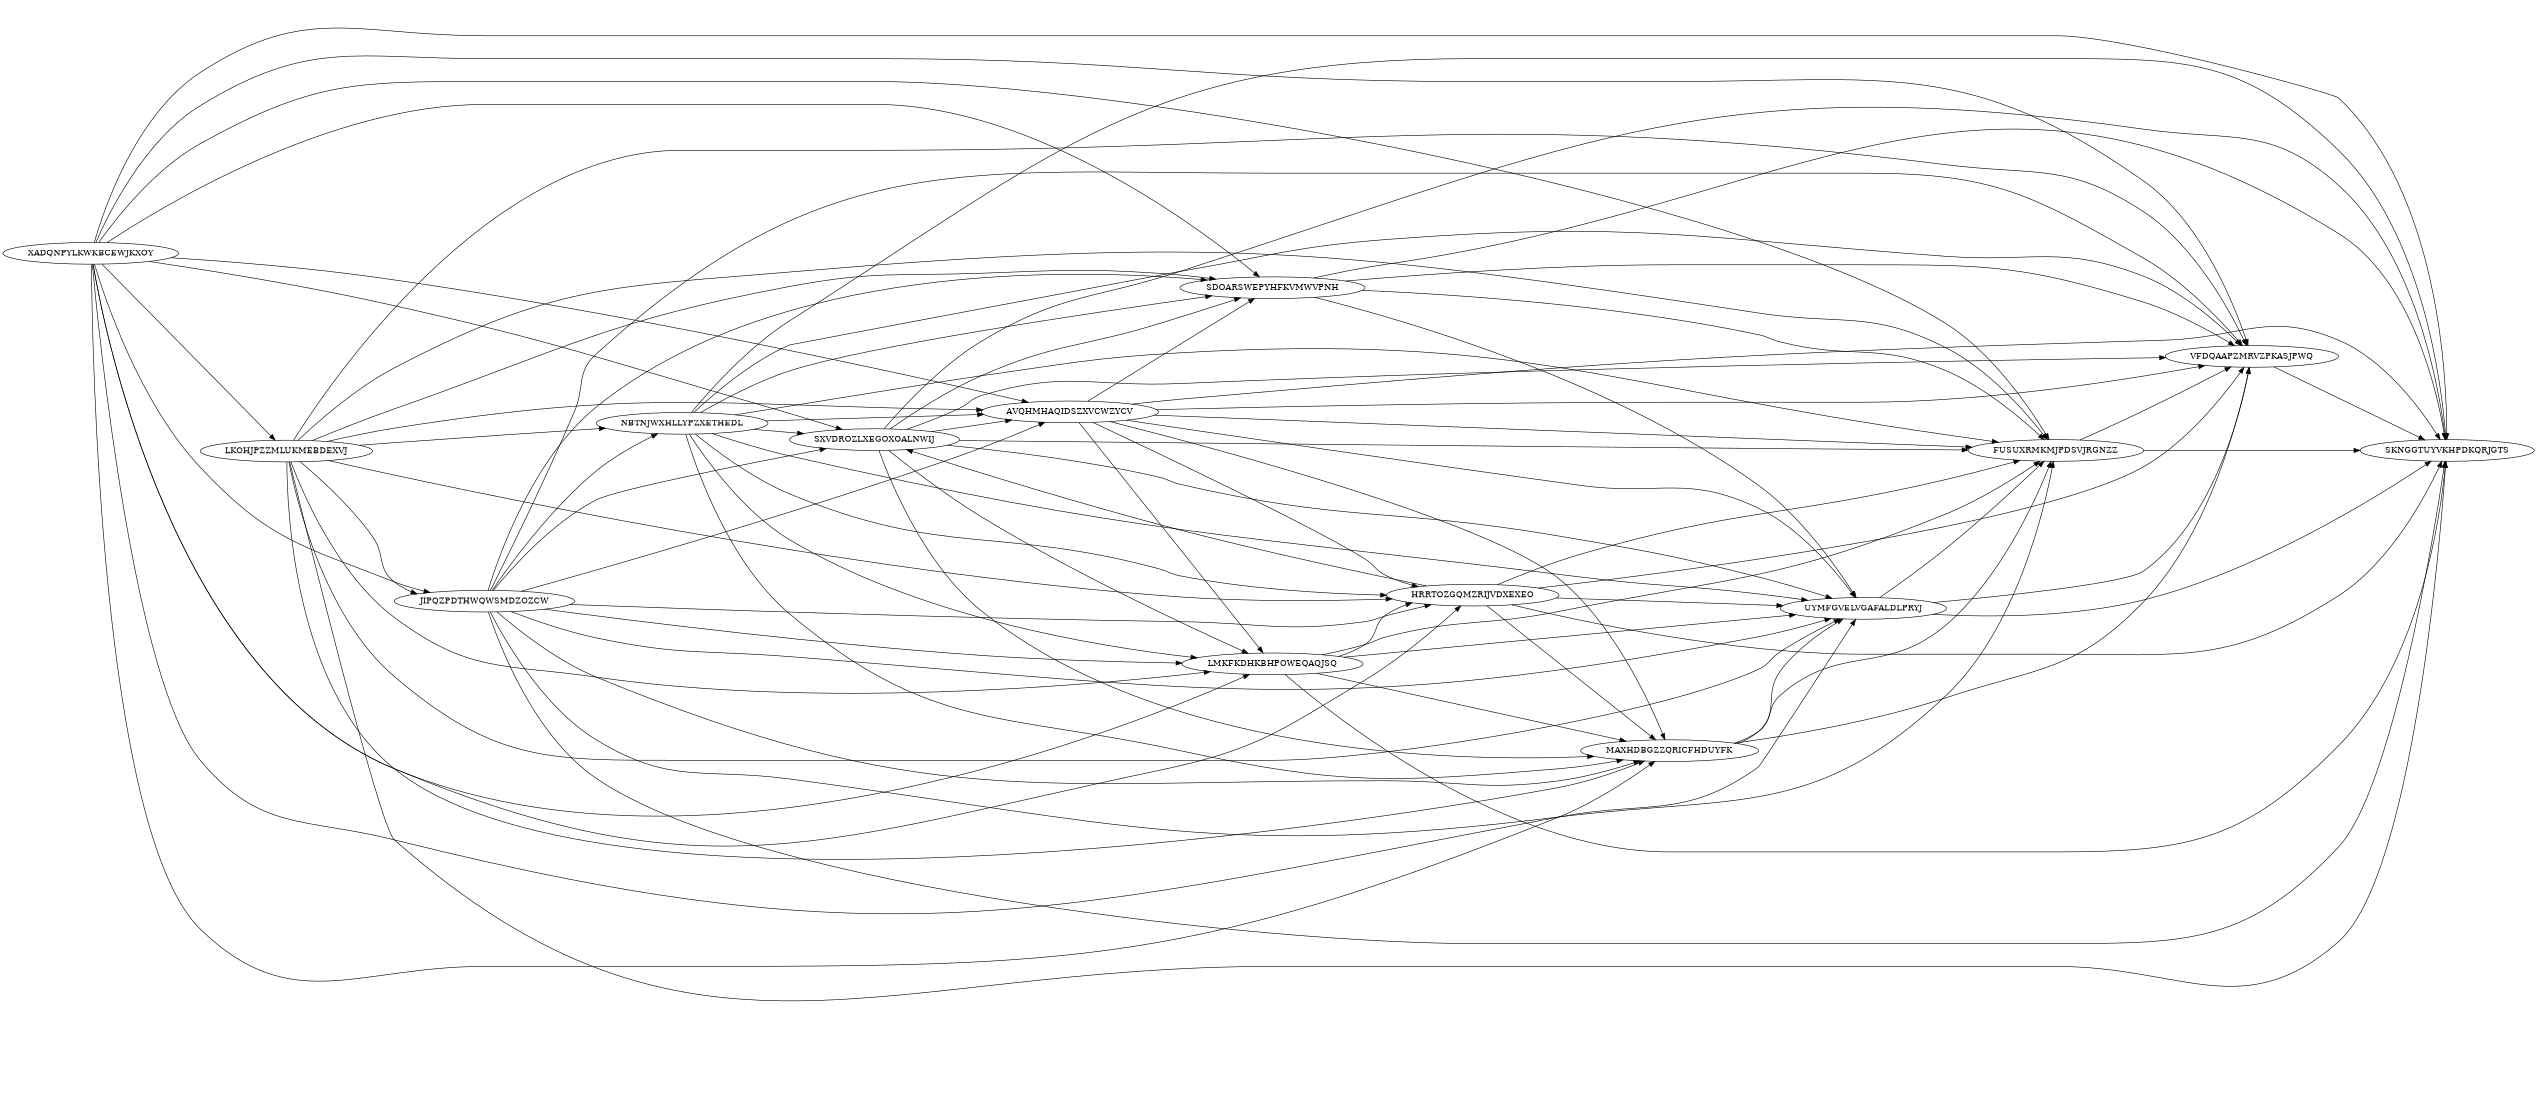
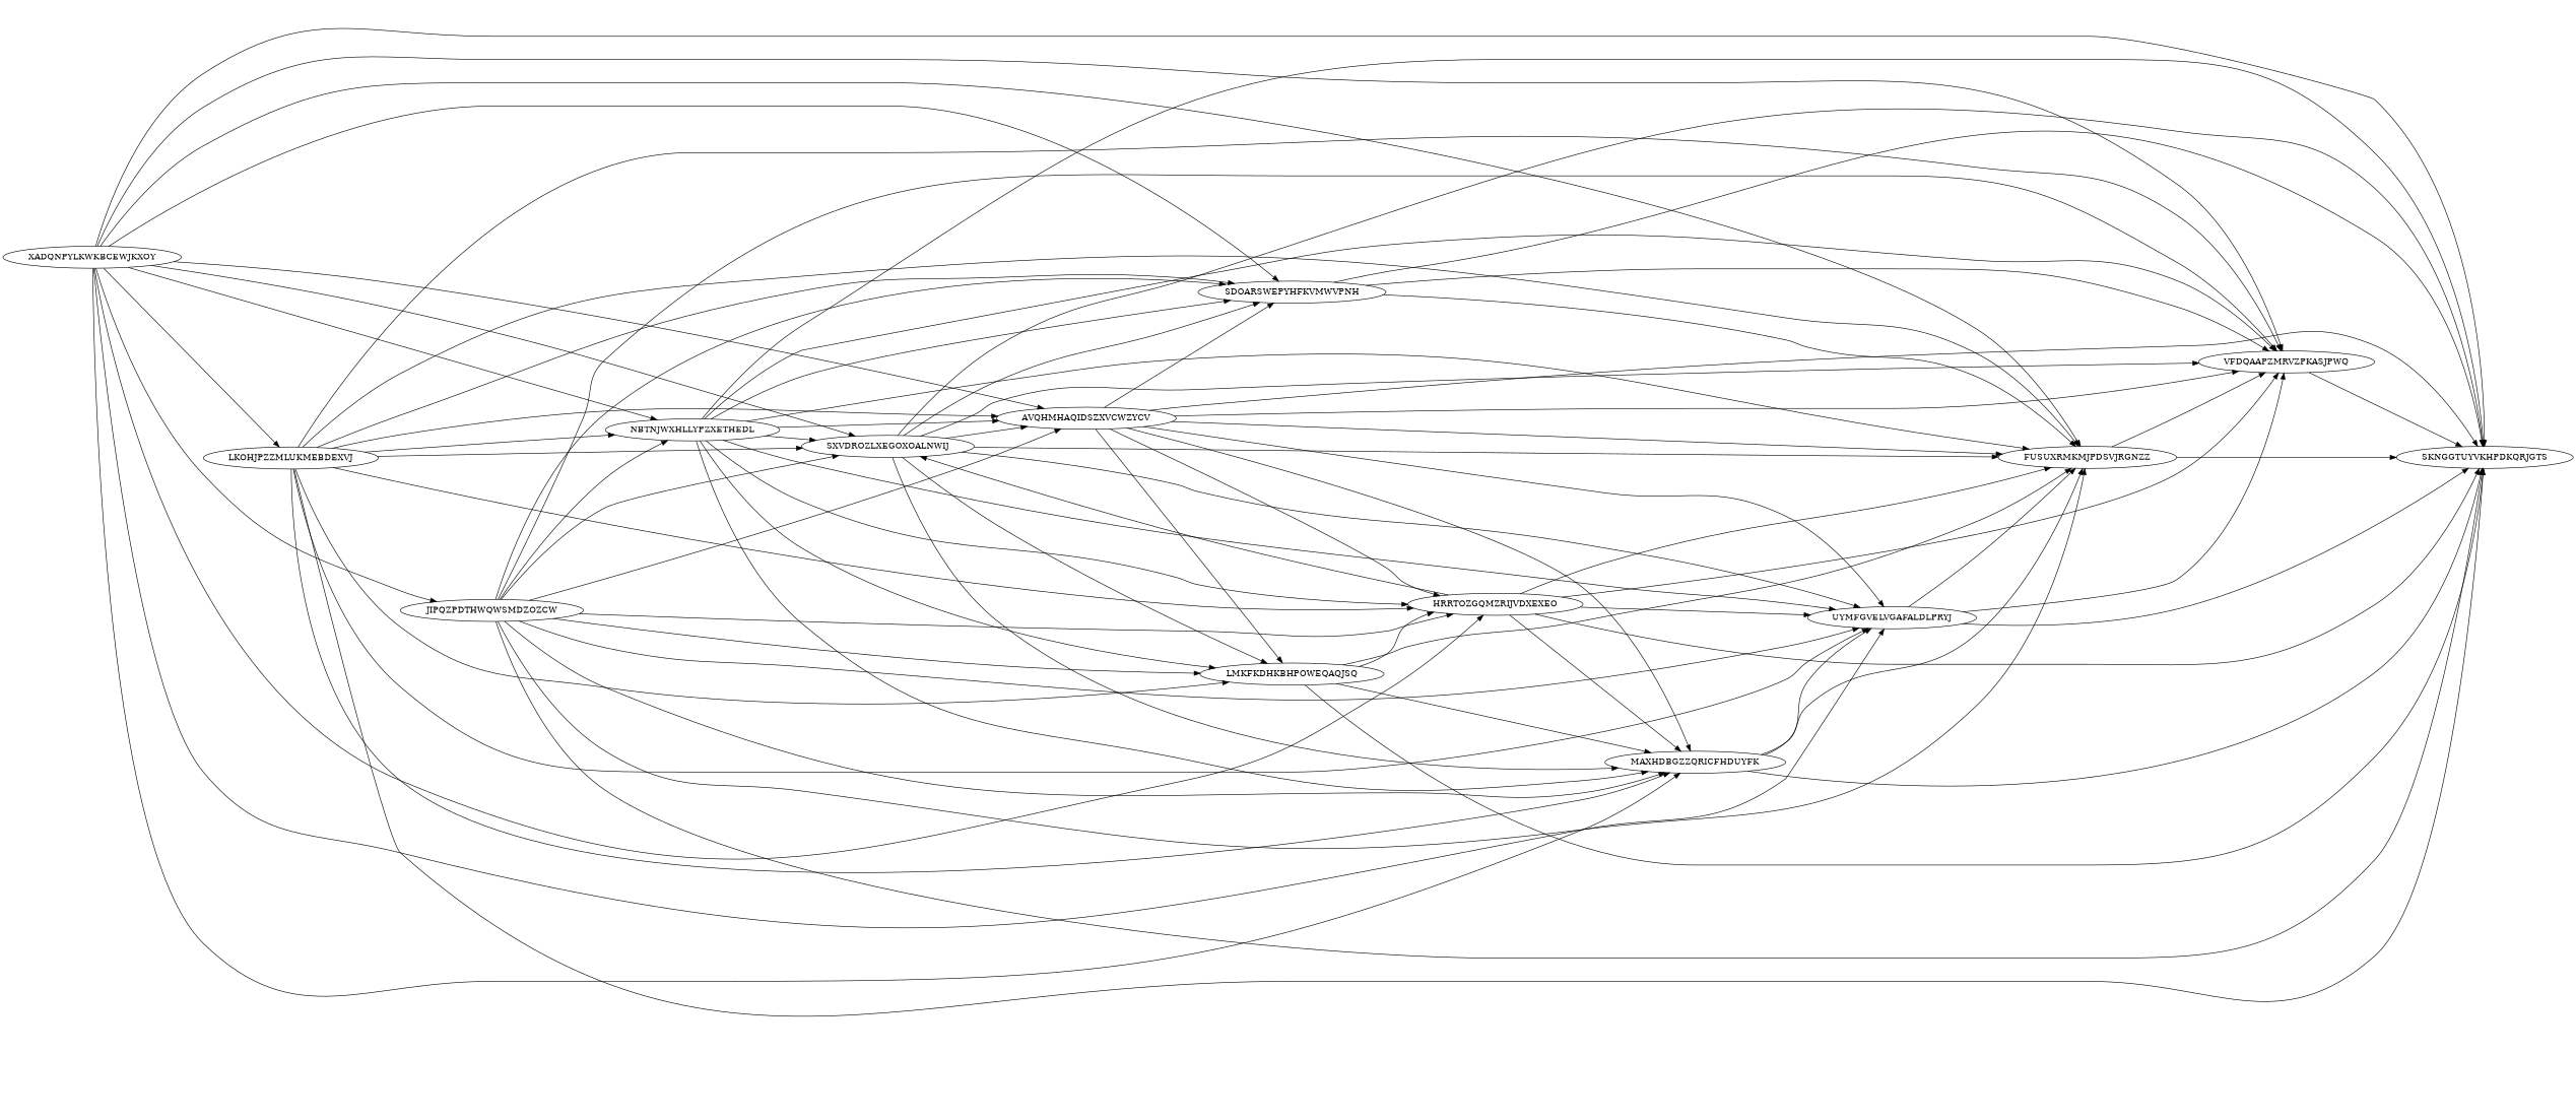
  digraph {
    rankdir=LR
    node [Weight=15]
    edge [Weight=19]
    XADQNPYLKWKBCEWJKXOY [Weight=19]
    LKOHJPZZMLUKMEBDEXVJ [Weight=14]
    JIPQZPDTHWQWSMDZOZCW [Weight=11]
    NBTNJWXHLLYPZXETHEDL [Weight=17]
    SXVDROZLXEGOXOALNWIJ
    AVQHMHAQIDSZXVCWZYCV [Weight=12]
    HRRTOZGQMZRIJVDXEXEO [Weight=20]
    SDOARSWEPYHFKVMWVPNH [Weight=18]
    MAXHDBGZZQRICFHDUYFK
    UYMFGVELVGAFALDLPRYJ [Weight=11]
    FUSUXRMKMJPDSVJRGNZZ [Weight=10]
    VFDQAAPZMRVZPKASJPWQ [Weight=17]
    SKNGGTUYVKHPDKQRJGTS [Weight=20]
    LMKFKDHKBHPOWEQAQJSQ
    XADQNPYLKWKBCEWJKXOY -> LKOHJPZZMLUKMEBDEXVJ [Weight=14]
    XADQNPYLKWKBCEWJKXOY -> JIPQZPDTHWQWSMDZOZCW [Weight=15]
-   XADQNPYLKWKBCEWJKXOY -> LMKFKDHKBHPOWEQAQJSQ [Weight=12]
+   XADQNPYLKWKBCEWJKXOY -> NBTNJWXHLLYPZXETHEDL [Weight=12]
    XADQNPYLKWKBCEWJKXOY -> SXVDROZLXEGOXOALNWIJ [Weight=17]
    XADQNPYLKWKBCEWJKXOY -> AVQHMHAQIDSZXVCWZYCV [Weight=13]
    XADQNPYLKWKBCEWJKXOY -> HRRTOZGQMZRIJVDXEXEO [Weight=13]
    XADQNPYLKWKBCEWJKXOY -> SDOARSWEPYHFKVMWVPNH [Weight=12]
    XADQNPYLKWKBCEWJKXOY -> MAXHDBGZZQRICFHDUYFK [Weight=12]
    XADQNPYLKWKBCEWJKXOY -> UYMFGVELVGAFALDLPRYJ
    XADQNPYLKWKBCEWJKXOY -> FUSUXRMKMJPDSVJRGNZZ [Weight=10]
    XADQNPYLKWKBCEWJKXOY -> VFDQAAPZMRVZPKASJPWQ
    XADQNPYLKWKBCEWJKXOY -> SKNGGTUYVKHPDKQRJGTS [Weight=16]
    LKOHJPZZMLUKMEBDEXVJ -> NBTNJWXHLLYPZXETHEDL [Weight=15]
-   LKOHJPZZMLUKMEBDEXVJ -> JIPQZPDTHWQWSMDZOZCW [Weight=13]
+   LKOHJPZZMLUKMEBDEXVJ -> SXVDROZLXEGOXOALNWIJ [Weight=13]
    LKOHJPZZMLUKMEBDEXVJ -> AVQHMHAQIDSZXVCWZYCV [Weight=13]
    LKOHJPZZMLUKMEBDEXVJ -> HRRTOZGQMZRIJVDXEXEO [Weight=13]
    LKOHJPZZMLUKMEBDEXVJ -> SDOARSWEPYHFKVMWVPNH
    LKOHJPZZMLUKMEBDEXVJ -> MAXHDBGZZQRICFHDUYFK [Weight=18]
    LKOHJPZZMLUKMEBDEXVJ -> UYMFGVELVGAFALDLPRYJ [Weight=15]
    LKOHJPZZMLUKMEBDEXVJ -> FUSUXRMKMJPDSVJRGNZZ [Weight=10]
    LKOHJPZZMLUKMEBDEXVJ -> VFDQAAPZMRVZPKASJPWQ [Weight=15]
    LKOHJPZZMLUKMEBDEXVJ -> SKNGGTUYVKHPDKQRJGTS [Weight=15]
    LKOHJPZZMLUKMEBDEXVJ -> LMKFKDHKBHPOWEQAQJSQ
    JIPQZPDTHWQWSMDZOZCW -> NBTNJWXHLLYPZXETHEDL
    JIPQZPDTHWQWSMDZOZCW -> SXVDROZLXEGOXOALNWIJ [Weight=20]
    JIPQZPDTHWQWSMDZOZCW -> AVQHMHAQIDSZXVCWZYCV [Weight=14]
    JIPQZPDTHWQWSMDZOZCW -> HRRTOZGQMZRIJVDXEXEO [Weight=17]
    JIPQZPDTHWQWSMDZOZCW -> SDOARSWEPYHFKVMWVPNH
    JIPQZPDTHWQWSMDZOZCW -> MAXHDBGZZQRICFHDUYFK [Weight=17]
    JIPQZPDTHWQWSMDZOZCW -> UYMFGVELVGAFALDLPRYJ [Weight=17]
    JIPQZPDTHWQWSMDZOZCW -> FUSUXRMKMJPDSVJRGNZZ [Weight=10]
    JIPQZPDTHWQWSMDZOZCW -> VFDQAAPZMRVZPKASJPWQ [Weight=13]
    JIPQZPDTHWQWSMDZOZCW -> SKNGGTUYVKHPDKQRJGTS [Weight=18]
    JIPQZPDTHWQWSMDZOZCW -> LMKFKDHKBHPOWEQAQJSQ
    NBTNJWXHLLYPZXETHEDL -> SXVDROZLXEGOXOALNWIJ [Weight=15]
    NBTNJWXHLLYPZXETHEDL -> AVQHMHAQIDSZXVCWZYCV [Weight=18]
    NBTNJWXHLLYPZXETHEDL -> HRRTOZGQMZRIJVDXEXEO [Weight=11]
    NBTNJWXHLLYPZXETHEDL -> SDOARSWEPYHFKVMWVPNH [Weight=17]
    NBTNJWXHLLYPZXETHEDL -> MAXHDBGZZQRICFHDUYFK [Weight=17]
    NBTNJWXHLLYPZXETHEDL -> UYMFGVELVGAFALDLPRYJ [Weight=20]
    NBTNJWXHLLYPZXETHEDL -> FUSUXRMKMJPDSVJRGNZZ
    NBTNJWXHLLYPZXETHEDL -> VFDQAAPZMRVZPKASJPWQ [Weight=12]
    NBTNJWXHLLYPZXETHEDL -> SKNGGTUYVKHPDKQRJGTS [Weight=10]
    NBTNJWXHLLYPZXETHEDL -> LMKFKDHKBHPOWEQAQJSQ [Weight=11]
    SXVDROZLXEGOXOALNWIJ -> AVQHMHAQIDSZXVCWZYCV [Weight=18]
    SXVDROZLXEGOXOALNWIJ -> SDOARSWEPYHFKVMWVPNH [Weight=16]
    SXVDROZLXEGOXOALNWIJ -> MAXHDBGZZQRICFHDUYFK [Weight=18]
    SXVDROZLXEGOXOALNWIJ -> UYMFGVELVGAFALDLPRYJ [Weight=18]
    SXVDROZLXEGOXOALNWIJ -> FUSUXRMKMJPDSVJRGNZZ [Weight=12]
    SXVDROZLXEGOXOALNWIJ -> VFDQAAPZMRVZPKASJPWQ [Weight=17]
    SXVDROZLXEGOXOALNWIJ -> SKNGGTUYVKHPDKQRJGTS [Weight=12]
    SXVDROZLXEGOXOALNWIJ -> LMKFKDHKBHPOWEQAQJSQ [Weight=11]
    AVQHMHAQIDSZXVCWZYCV -> HRRTOZGQMZRIJVDXEXEO [Weight=11]
    AVQHMHAQIDSZXVCWZYCV -> SDOARSWEPYHFKVMWVPNH
    AVQHMHAQIDSZXVCWZYCV -> MAXHDBGZZQRICFHDUYFK [Weight=10]
    AVQHMHAQIDSZXVCWZYCV -> UYMFGVELVGAFALDLPRYJ [Weight=11]
    AVQHMHAQIDSZXVCWZYCV -> FUSUXRMKMJPDSVJRGNZZ
    AVQHMHAQIDSZXVCWZYCV -> VFDQAAPZMRVZPKASJPWQ [Weight=11]
    AVQHMHAQIDSZXVCWZYCV -> SKNGGTUYVKHPDKQRJGTS
    AVQHMHAQIDSZXVCWZYCV -> LMKFKDHKBHPOWEQAQJSQ [Weight=20]
    HRRTOZGQMZRIJVDXEXEO -> SXVDROZLXEGOXOALNWIJ
    HRRTOZGQMZRIJVDXEXEO -> MAXHDBGZZQRICFHDUYFK [Weight=14]
    HRRTOZGQMZRIJVDXEXEO -> UYMFGVELVGAFALDLPRYJ [Weight=17]
    HRRTOZGQMZRIJVDXEXEO -> FUSUXRMKMJPDSVJRGNZZ [Weight=10]
    HRRTOZGQMZRIJVDXEXEO -> VFDQAAPZMRVZPKASJPWQ [Weight=15]
    HRRTOZGQMZRIJVDXEXEO -> SKNGGTUYVKHPDKQRJGTS
-   SDOARSWEPYHFKVMWVPNH -> UYMFGVELVGAFALDLPRYJ [Weight=17]
    SDOARSWEPYHFKVMWVPNH -> FUSUXRMKMJPDSVJRGNZZ [Weight=12]
    SDOARSWEPYHFKVMWVPNH -> VFDQAAPZMRVZPKASJPWQ
    SDOARSWEPYHFKVMWVPNH -> SKNGGTUYVKHPDKQRJGTS [Weight=16]
    MAXHDBGZZQRICFHDUYFK -> UYMFGVELVGAFALDLPRYJ [Weight=15]
    MAXHDBGZZQRICFHDUYFK -> FUSUXRMKMJPDSVJRGNZZ
-   MAXHDBGZZQRICFHDUYFK -> VFDQAAPZMRVZPKASJPWQ [Weight=14]
+   MAXHDBGZZQRICFHDUYFK -> SKNGGTUYVKHPDKQRJGTS [Weight=14]
    UYMFGVELVGAFALDLPRYJ -> FUSUXRMKMJPDSVJRGNZZ [Weight=14]
    UYMFGVELVGAFALDLPRYJ -> VFDQAAPZMRVZPKASJPWQ [Weight=10]
    UYMFGVELVGAFALDLPRYJ -> SKNGGTUYVKHPDKQRJGTS [Weight=14]
    FUSUXRMKMJPDSVJRGNZZ -> VFDQAAPZMRVZPKASJPWQ [Weight=20]
    FUSUXRMKMJPDSVJRGNZZ -> SKNGGTUYVKHPDKQRJGTS [Weight=12]
    VFDQAAPZMRVZPKASJPWQ -> SKNGGTUYVKHPDKQRJGTS [Weight=13]
    LMKFKDHKBHPOWEQAQJSQ -> HRRTOZGQMZRIJVDXEXEO [Weight=16]
    LMKFKDHKBHPOWEQAQJSQ -> MAXHDBGZZQRICFHDUYFK [Weight=12]
-   LMKFKDHKBHPOWEQAQJSQ -> UYMFGVELVGAFALDLPRYJ [Weight=20]
    LMKFKDHKBHPOWEQAQJSQ -> FUSUXRMKMJPDSVJRGNZZ [Weight=12]
    LMKFKDHKBHPOWEQAQJSQ -> SKNGGTUYVKHPDKQRJGTS [Weight=13]
  }
